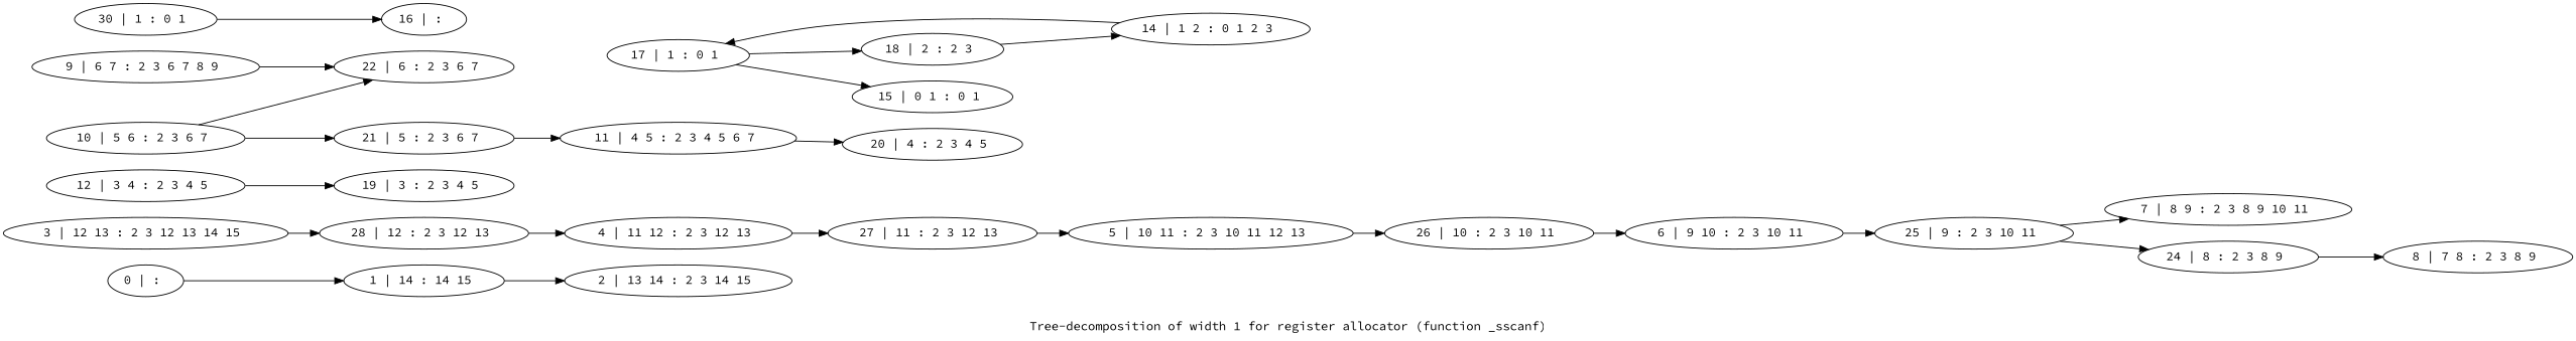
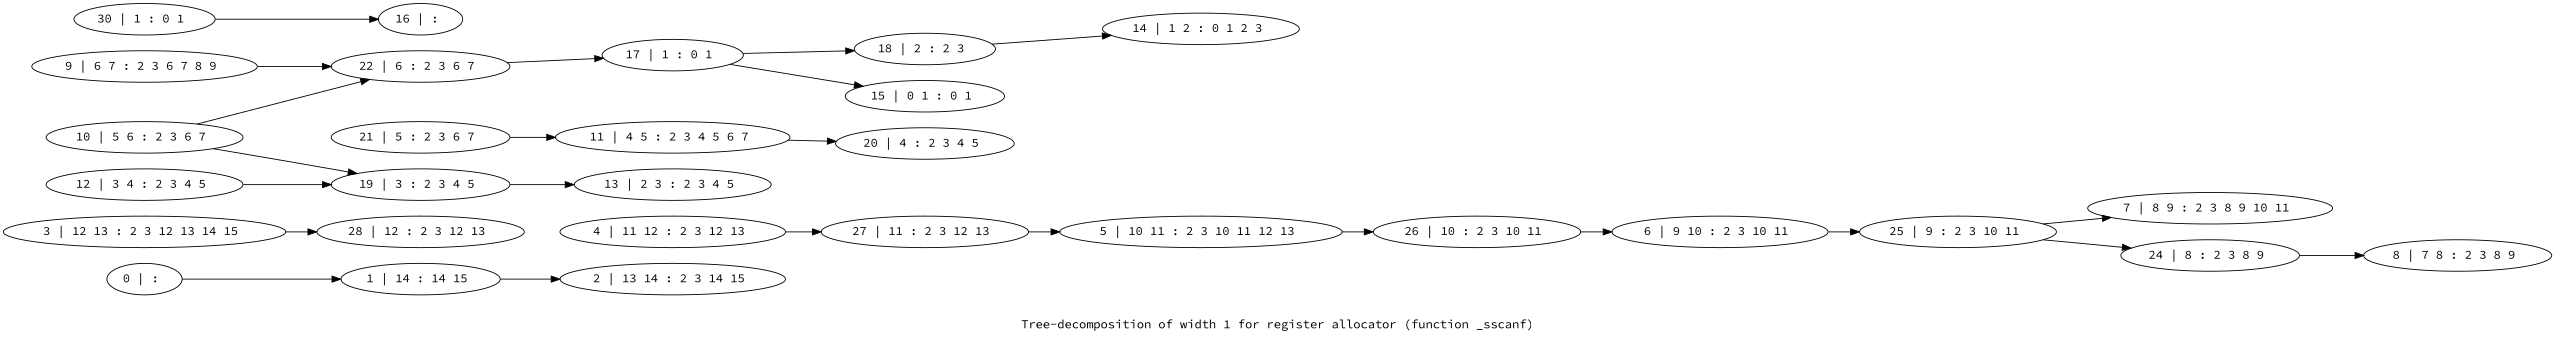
  digraph {
    fontname="Source Code Pro"
    label="Tree-decomposition of width 1 for register allocator (function _sscanf)"
    rankdir=LR
    node [fontname="Source Code Pro"]
    edge [fontname="Source Code Pro"]
    n1 [label="0 | : "]
    n2 [label="1 | 14 : 14 15 "]
    n3 [label="2 | 13 14 : 2 3 14 15 "]
    n4 [label="3 | 12 13 : 2 3 12 13 14 15 "]
    n5 [label="28 | 12 : 2 3 12 13 "]
    n6 [label="4 | 11 12 : 2 3 12 13 "]
    n7 [label="27 | 11 : 2 3 12 13 "]
    n8 [label="5 | 10 11 : 2 3 10 11 12 13 "]
    n9 [label="26 | 10 : 2 3 10 11 "]
    n10 [label="6 | 9 10 : 2 3 10 11 "]
    n11 [label="25 | 9 : 2 3 10 11 "]
    n12 [label="7 | 8 9 : 2 3 8 9 10 11 "]
    n13 [label="24 | 8 : 2 3 8 9 "]
    n14 [label="8 | 7 8 : 2 3 8 9 "]
    n15 [label="9 | 6 7 : 2 3 6 7 8 9 "]
    n16 [label="22 | 6 : 2 3 6 7 "]
    n17 [label="10 | 5 6 : 2 3 6 7 "]
    n18 [label="21 | 5 : 2 3 6 7 "]
    n19 [label="11 | 4 5 : 2 3 4 5 6 7 "]
    n20 [label="20 | 4 : 2 3 4 5 "]
    n21 [label="12 | 3 4 : 2 3 4 5 "]
    n22 [label="19 | 3 : 2 3 4 5 "]
+   n23 [label="13 | 2 3 : 2 3 4 5 "]
    n24 [label="18 | 2 : 2 3 "]
    n25 [label="14 | 1 2 : 0 1 2 3 "]
    n26 [label="17 | 1 : 0 1 "]
    n27 [label="15 | 0 1 : 0 1 "]
    n28 [label="30 | 1 : 0 1 "]
    n29 [label="16 | : "]
    n1 -> n2
    n2 -> n3
    n4 -> n5
-   n5 -> n6
    n6 -> n7
    n7 -> n8
    n8 -> n9
    n9 -> n10
    n10 -> n11
    n11 -> n12
    n11 -> n13
    n13 -> n14
    n15 -> n16
    n17 -> n16
-   n17 -> n18
+   n17 -> n22
    n18 -> n19
    n19 -> n20
    n21 -> n22
+   n22 -> n23
    n24 -> n25
-   n25 -> n26
+   n16 -> n26
    n26 -> n24
    n26 -> n27
    n28 -> n29
  }
